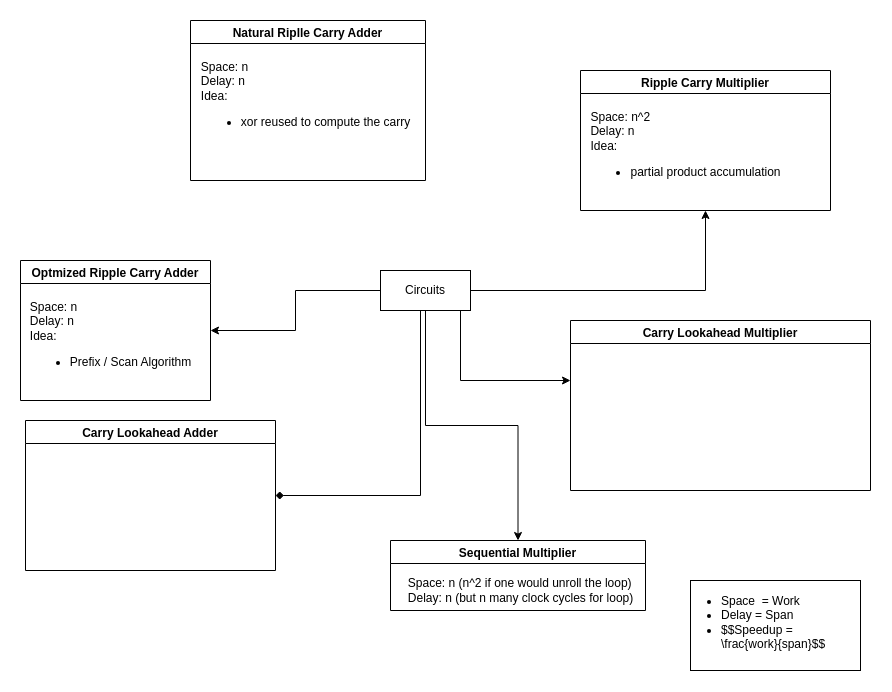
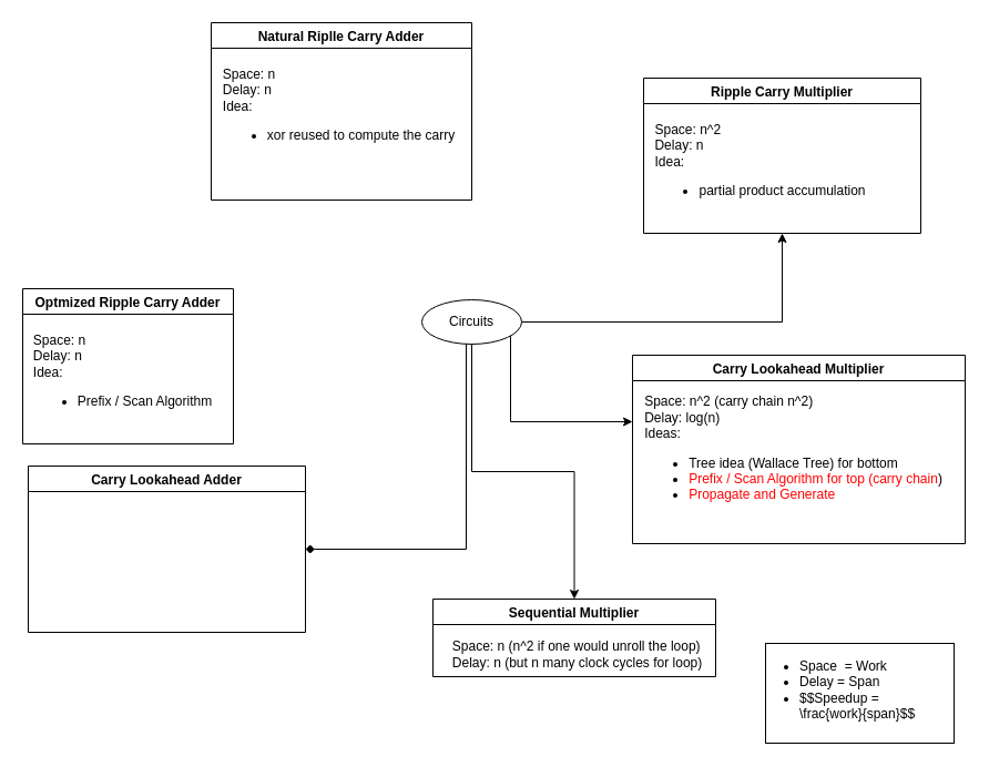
  <mxCell id="0" />
  <mxCell id="1" parent="0" />
  <mxCell id="2" value="" style="rounded=0;whiteSpace=wrap;html=1;comic=0;container=1;" parent="1" vertex="1"><mxGeometry x="690" y="580" width="170" height="90" as="geometry" /></mxCell>
  <mxCell id="3" value="&lt;ul style=&quot;color: rgb(0, 0, 0); text-align: left;&quot;&gt;&lt;li&gt;&lt;span style=&quot;background-color: initial;&quot;&gt;Space&amp;nbsp; = Work&lt;/span&gt;&lt;/li&gt;&lt;li&gt;&lt;span style=&quot;background-color: initial;&quot;&gt;Delay = Span&lt;/span&gt;&lt;/li&gt;&lt;li&gt;$$Speedup = \frac{work}{span}$$&lt;/li&gt;&lt;/ul&gt;" style="text;html=1;strokeColor=none;fillColor=none;align=center;verticalAlign=middle;whiteSpace=wrap;rounded=0;comic=0;fontColor=#FF0000;" parent="2" vertex="1"><mxGeometry x="-10" width="170" height="84.6" as="geometry" /></mxCell>
  <mxCell id="4" value="Ripple Carry Multiplier" style="swimlane;" parent="1" vertex="1"><mxGeometry x="580" y="70" width="250" height="140" as="geometry" /></mxCell>
  <mxCell id="5" value="&lt;div style=&quot;text-align: left;&quot;&gt;&lt;span style=&quot;background-color: initial;&quot;&gt;Space: n^2&lt;/span&gt;&lt;/div&gt;&lt;div style=&quot;text-align: left;&quot;&gt;&lt;span style=&quot;background-color: initial;&quot;&gt;Delay: n&lt;/span&gt;&lt;/div&gt;&lt;div style=&quot;text-align: left;&quot;&gt;&lt;span style=&quot;background-color: initial;&quot;&gt;Idea:&lt;/span&gt;&lt;/div&gt;&lt;div style=&quot;text-align: left;&quot;&gt;&lt;ul&gt;&lt;li&gt;partial product accumulation&lt;/li&gt;&lt;/ul&gt;&lt;/div&gt;" style="text;html=1;align=center;verticalAlign=middle;resizable=0;points=[];autosize=1;strokeColor=none;fillColor=none;" parent="4" vertex="1"><mxGeometry y="30" width="210" height="100" as="geometry" /></mxCell>
  <mxCell id="6" value="Carry Lookahead Multiplier" style="swimlane;startSize=23;" parent="1" vertex="1"><mxGeometry x="570" y="320" width="300" height="170" as="geometry" /></mxCell>
+ <mxCell id="7" value="&lt;div style=&quot;text-align: left;&quot;&gt;&lt;span style=&quot;background-color: initial;&quot;&gt;Space: n^2 (carry chain n^2)&lt;/span&gt;&lt;/div&gt;&lt;div style=&quot;text-align: left;&quot;&gt;&lt;span style=&quot;background-color: initial;&quot;&gt;Delay: log(n)&lt;/span&gt;&lt;/div&gt;&lt;div style=&quot;text-align: left;&quot;&gt;&lt;span style=&quot;background-color: initial;&quot;&gt;Ideas:&amp;nbsp;&lt;/span&gt;&lt;/div&gt;&lt;div style=&quot;text-align: left;&quot;&gt;&lt;ul&gt;&lt;li&gt;&lt;span style=&quot;background-color: initial;&quot;&gt;Tree idea (Wallace Tree) for bottom&lt;/span&gt;&lt;/li&gt;&lt;li&gt;&lt;font color=&quot;#ff0000&quot;&gt;Prefix / Scan Algorithm for top (carry chain&lt;/font&gt;)&lt;/li&gt;&lt;li&gt;&lt;span style=&quot;background-color: initial;&quot;&gt;&lt;font color=&quot;#ff0000&quot;&gt;Propagate and Generate&lt;/font&gt;&lt;/span&gt;&lt;/li&gt;&lt;/ul&gt;&lt;/div&gt;" style="text;html=1;align=center;verticalAlign=middle;resizable=0;points=[];autosize=1;strokeColor=none;fillColor=none;" parent="6" vertex="1"><mxGeometry y="30" width="290" height="120" as="geometry" /></mxCell>
  <mxCell id="8" value="Sequential Multiplier" style="swimlane;startSize=23;" parent="1" vertex="1"><mxGeometry x="390" y="540" width="255" height="70" as="geometry" /></mxCell>
  <mxCell id="9" value="&lt;div style=&quot;text-align: left;&quot;&gt;&lt;span style=&quot;background-color: initial;&quot;&gt;Space: n (n^2 if one would unroll the loop)&lt;/span&gt;&lt;/div&gt;&lt;div style=&quot;text-align: left;&quot;&gt;&lt;span style=&quot;background-color: initial;&quot;&gt;Delay: n (but n many clock cycles for loop)&lt;/span&gt;&lt;/div&gt;" style="text;html=1;align=center;verticalAlign=middle;resizable=0;points=[];autosize=1;strokeColor=none;fillColor=none;" parent="8" vertex="1"><mxGeometry x="5" y="30" width="250" height="40" as="geometry" /></mxCell>
  <mxCell id="10" value="Optmized Ripple Carry Adder" style="swimlane;startSize=23;" parent="1" vertex="1"><mxGeometry x="20" y="260" width="190" height="140" as="geometry" /></mxCell>
  <mxCell id="11" value="&lt;div style=&quot;text-align: left;&quot;&gt;&lt;span style=&quot;background-color: initial;&quot;&gt;Space: n&lt;/span&gt;&lt;/div&gt;&lt;div style=&quot;text-align: left;&quot;&gt;&lt;span style=&quot;background-color: initial;&quot;&gt;Delay: n&lt;/span&gt;&lt;/div&gt;&lt;div style=&quot;text-align: left;&quot;&gt;&lt;span style=&quot;background-color: initial;&quot;&gt;Idea:&lt;/span&gt;&lt;/div&gt;&lt;div style=&quot;text-align: left;&quot;&gt;&lt;ul&gt;&lt;li&gt;Prefix / Scan Algorithm&lt;/li&gt;&lt;/ul&gt;&lt;/div&gt;" style="text;html=1;align=center;verticalAlign=middle;resizable=0;points=[];autosize=1;strokeColor=none;fillColor=none;" parent="10" vertex="1"><mxGeometry y="30" width="180" height="100" as="geometry" /></mxCell>
  <mxCell id="12" value="Carry Lookahead Adder" style="swimlane;startSize=23;" parent="1" vertex="1"><mxGeometry x="25" y="420" width="250" height="150" as="geometry" /></mxCell>
  <mxCell id="13" value="Natural Riplle Carry Adder" style="swimlane;startSize=23;" parent="1" vertex="1"><mxGeometry x="190" y="20" width="235" height="160" as="geometry" /></mxCell>
  <mxCell id="14" value="&lt;div style=&quot;text-align: left;&quot;&gt;&lt;span style=&quot;background-color: initial;&quot;&gt;Space: n&lt;/span&gt;&lt;/div&gt;&lt;div style=&quot;text-align: left;&quot;&gt;&lt;span style=&quot;background-color: initial;&quot;&gt;Delay: n&lt;/span&gt;&lt;/div&gt;&lt;div style=&quot;text-align: left;&quot;&gt;&lt;span style=&quot;background-color: initial;&quot;&gt;Idea:&lt;/span&gt;&lt;/div&gt;&lt;div style=&quot;text-align: left;&quot;&gt;&lt;ul&gt;&lt;li&gt;xor reused to compute the carry&lt;/li&gt;&lt;/ul&gt;&lt;/div&gt;" style="text;html=1;align=center;verticalAlign=middle;resizable=0;points=[];autosize=1;strokeColor=none;fillColor=none;" parent="13" vertex="1"><mxGeometry y="30" width="230" height="100" as="geometry" /></mxCell>
- <mxCell id="15" style="edgeStyle=orthogonalEdgeStyle;rounded=0;orthogonalLoop=1;jettySize=auto;html=1;fontColor=#000000;" parent="1" source="20" target="10" edge="1"><mxGeometry relative="1" as="geometry" /></mxCell>
  <mxCell id="16" style="edgeStyle=orthogonalEdgeStyle;rounded=0;orthogonalLoop=1;jettySize=auto;html=1;fontColor=#000000;endArrow=diamond;" parent="1" source="20" target="12" edge="1"><mxGeometry relative="1" as="geometry"><Array as="points"><mxPoint x="420" y="495" /></Array></mxGeometry></mxCell>
  <mxCell id="17" style="edgeStyle=orthogonalEdgeStyle;rounded=0;orthogonalLoop=1;jettySize=auto;html=1;fontColor=#000000;" parent="1" source="20" target="8" edge="1"><mxGeometry relative="1" as="geometry" /></mxCell>
  <mxCell id="18" style="edgeStyle=orthogonalEdgeStyle;rounded=0;orthogonalLoop=1;jettySize=auto;html=1;fontColor=#000000;" parent="1" source="20" target="4" edge="1"><mxGeometry relative="1" as="geometry" /></mxCell>
  <mxCell id="19" style="edgeStyle=orthogonalEdgeStyle;rounded=0;orthogonalLoop=1;jettySize=auto;html=1;fontColor=#000000;" parent="1" source="20" target="6" edge="1"><mxGeometry relative="1" as="geometry"><Array as="points"><mxPoint x="460" y="380" /></Array></mxGeometry></mxCell>
- <mxCell id="20" value="&lt;font color=&quot;#000000&quot;&gt;Circuits&lt;/font&gt;" style="rounded=0;whiteSpace=wrap;html=1;comic=0;fontColor=#FF0000;" parent="1" vertex="1"><mxGeometry x="380" y="270" width="90" height="40" as="geometry" /></mxCell>
+ <mxCell id="20" value="&lt;font color=&quot;#000000&quot;&gt;Circuits&lt;/font&gt;" style="ellipse;whiteSpace=wrap;html=1;comic=0;fontColor=#FF0000;" parent="1" vertex="1"><mxGeometry x="380" y="270" width="90" height="40" as="geometry" /></mxCell>
